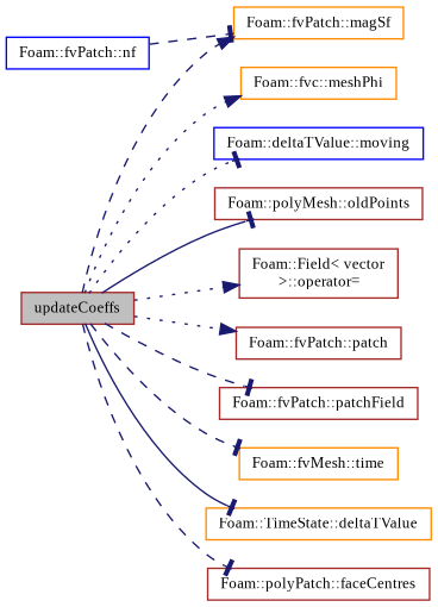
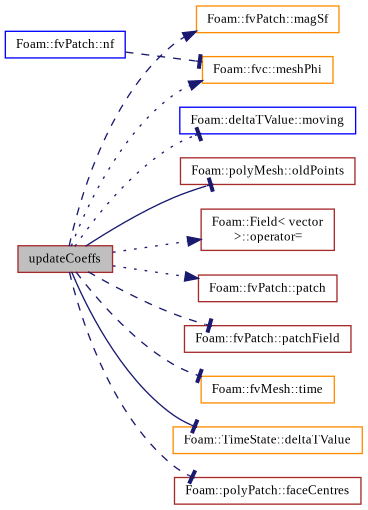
  digraph {
    fontname="Liberation Serif"
    rankdir=LR
    node [color=brown fontname="Liberation Serif" fontsize=10 shape=record]
    edge [arrowhead=tee color=midnightblue fontname="Liberation Serif" fontsize=10 labelfontname=Helvetica labelfontsize=10 style=dashed]
    n1 [fillcolor=grey75 fontcolor=black height=0.2 label=updateCoeffs style=filled width=0.4]
    n2 [color=darkorange height=0.2 label="Foam::TimeState::deltaTValue" width=0.4]
    n3 [height=0.2 label="Foam::polyPatch::faceCentres" width=0.4]
    n4 [color=darkorange height=0.2 label="Foam::fvPatch::magSf" width=0.4]
    n5 [color=darkorange height=0.2 label="Foam::fvc::meshPhi" width=0.4]
    n6 [color=blue height=0.2 label="Foam::deltaTValue::moving" width=0.4]
    n7 [height=0.2 label="Foam::polyMesh::oldPoints" width=0.4]
    n8 [height=0.2 label="Foam::Field\< vector\l \>::operator=" width=0.4]
    n9 [height=0.2 label="Foam::fvPatch::patch" width=0.4]
    n10 [height=0.2 label="Foam::fvPatch::patchField" width=0.4]
    n11 [color=darkorange height=0.2 label="Foam::fvMesh::time" width=0.4]
    n12 [color=blue height=0.2 label="Foam::fvPatch::nf" width=0.4]
    n1 -> n2 [style=solid]
    n1 -> n3
    n1 -> n4 [arrowhead=normal]
    n1 -> n5 [arrowhead=normal style=dotted]
    n1 -> n6 [style=dotted]
    n1 -> n7 [style=solid]
    n1 -> n8 [arrowhead=normal style=dotted]
    n1 -> n9 [arrowhead=normal style=dotted]
    n1 -> n10
    n1 -> n11
-   n12 -> n4
+   n12 -> n5
  }
